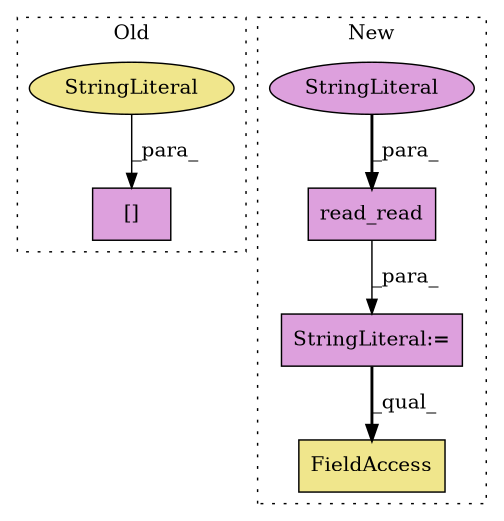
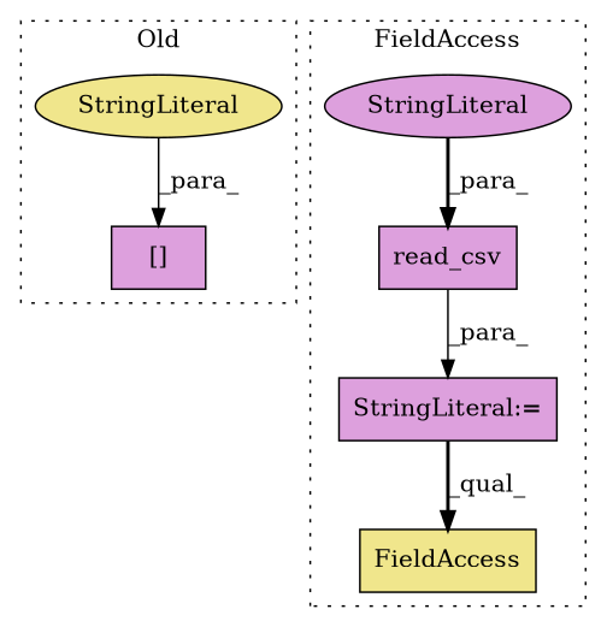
  digraph {
    node [a=45 fillcolor=plum shape=box style=filled]
    edge [style=solid]
    n1 [a=2 l="91,1" label="[]" s="1022,1127"]
    n2 [fillcolor=khaki l=14 label=StringLiteral s=1113 shape=ellipse]
-   n3 [a=32 l="9,1" label=read_read s="1160,1193"]
+   n3 [a=32 l="9,1" label=read_csv s="1160,1193"]
    n4 [a=7 l=1 label="StringLiteral:=" s=1152]
    n5 [l=4 label=StringLiteral s=1184 shape=ellipse]
    n6 [a=22 fillcolor=khaki l=8 label=FieldAccess s=1629]
    subgraph cluster_1 {
      label=Old
      style=dotted
      n1
      n2
    }
    subgraph cluster_2 {
-     label=New
+     label=FieldAccess
      style=dotted
      n3
      n4
      n5
      n6
    }
    n2 -> n1 [label=_para_]
    n3 -> n4 [label=_para_]
    n4 -> n6 [label=_qual_ style=bold]
    n5 -> n3 [label=_para_ style=bold]
  }
